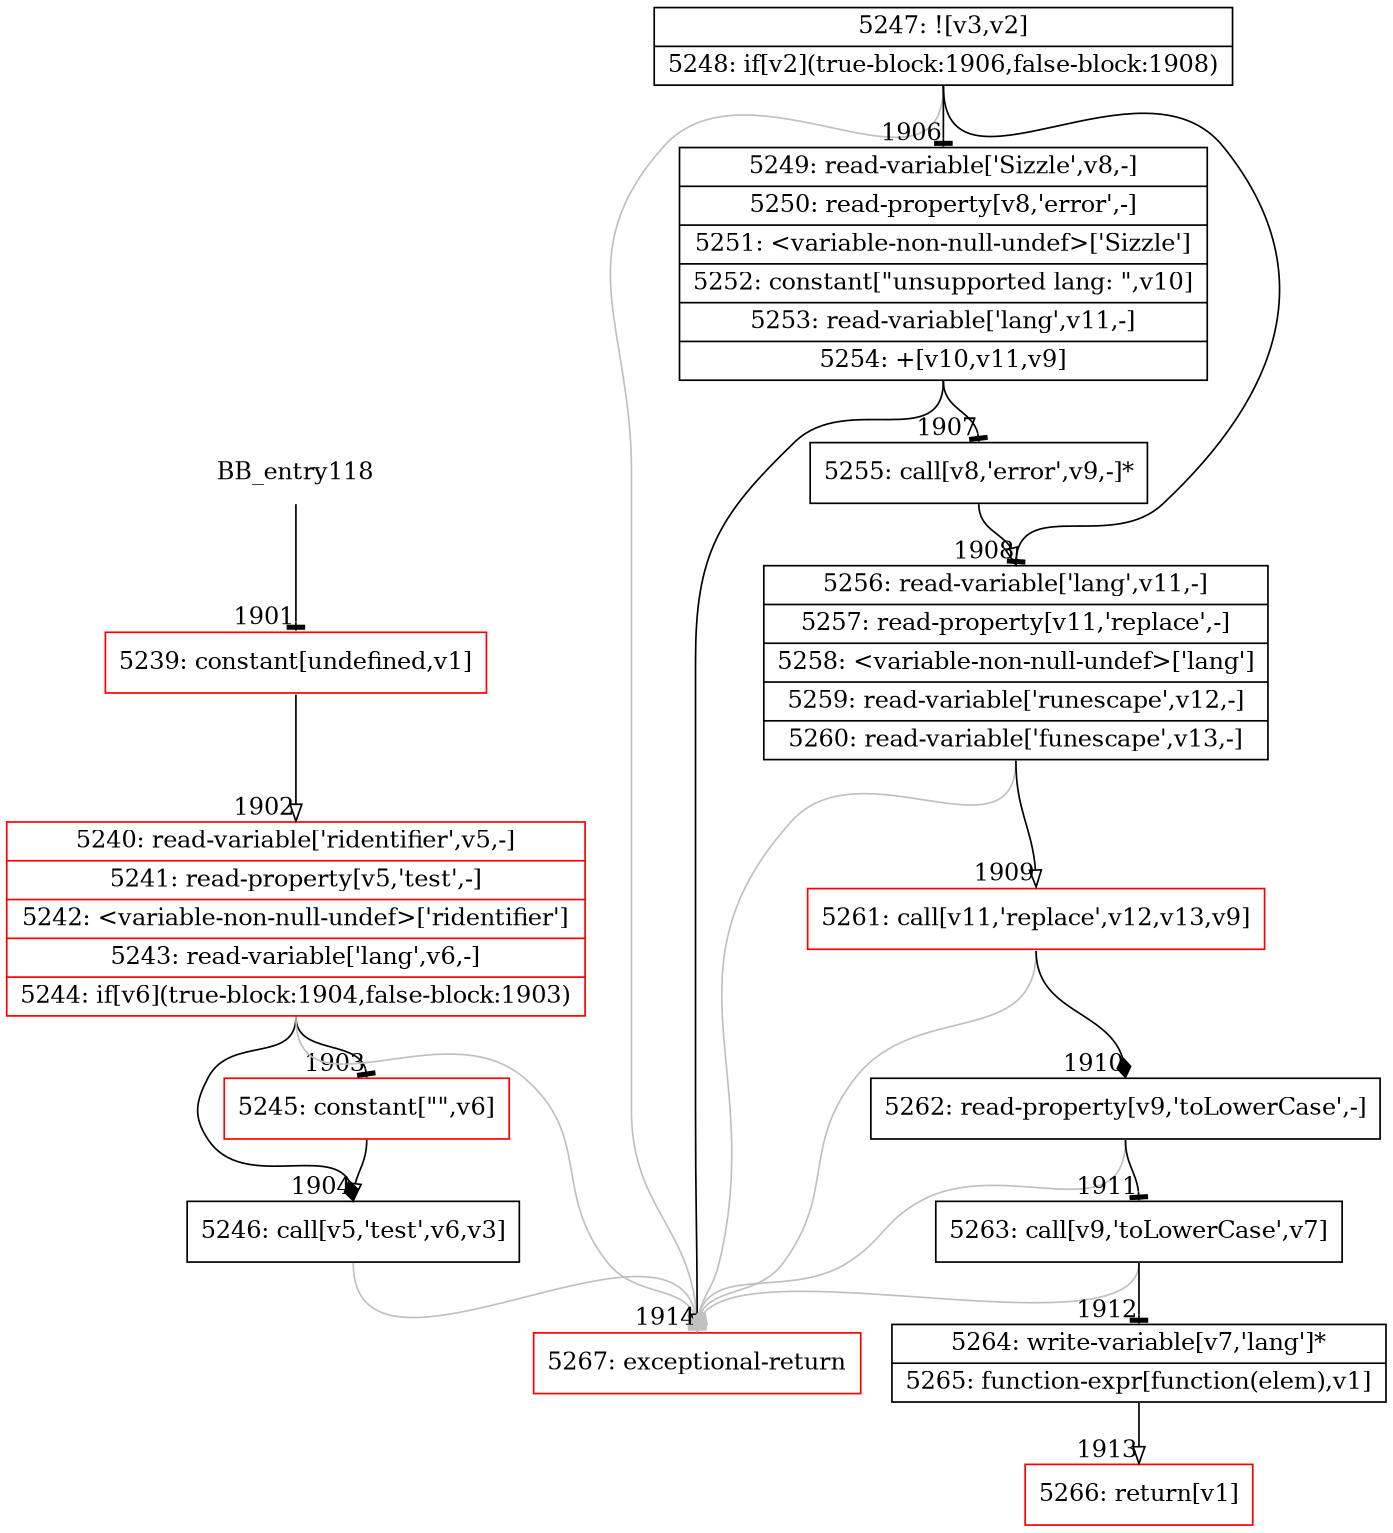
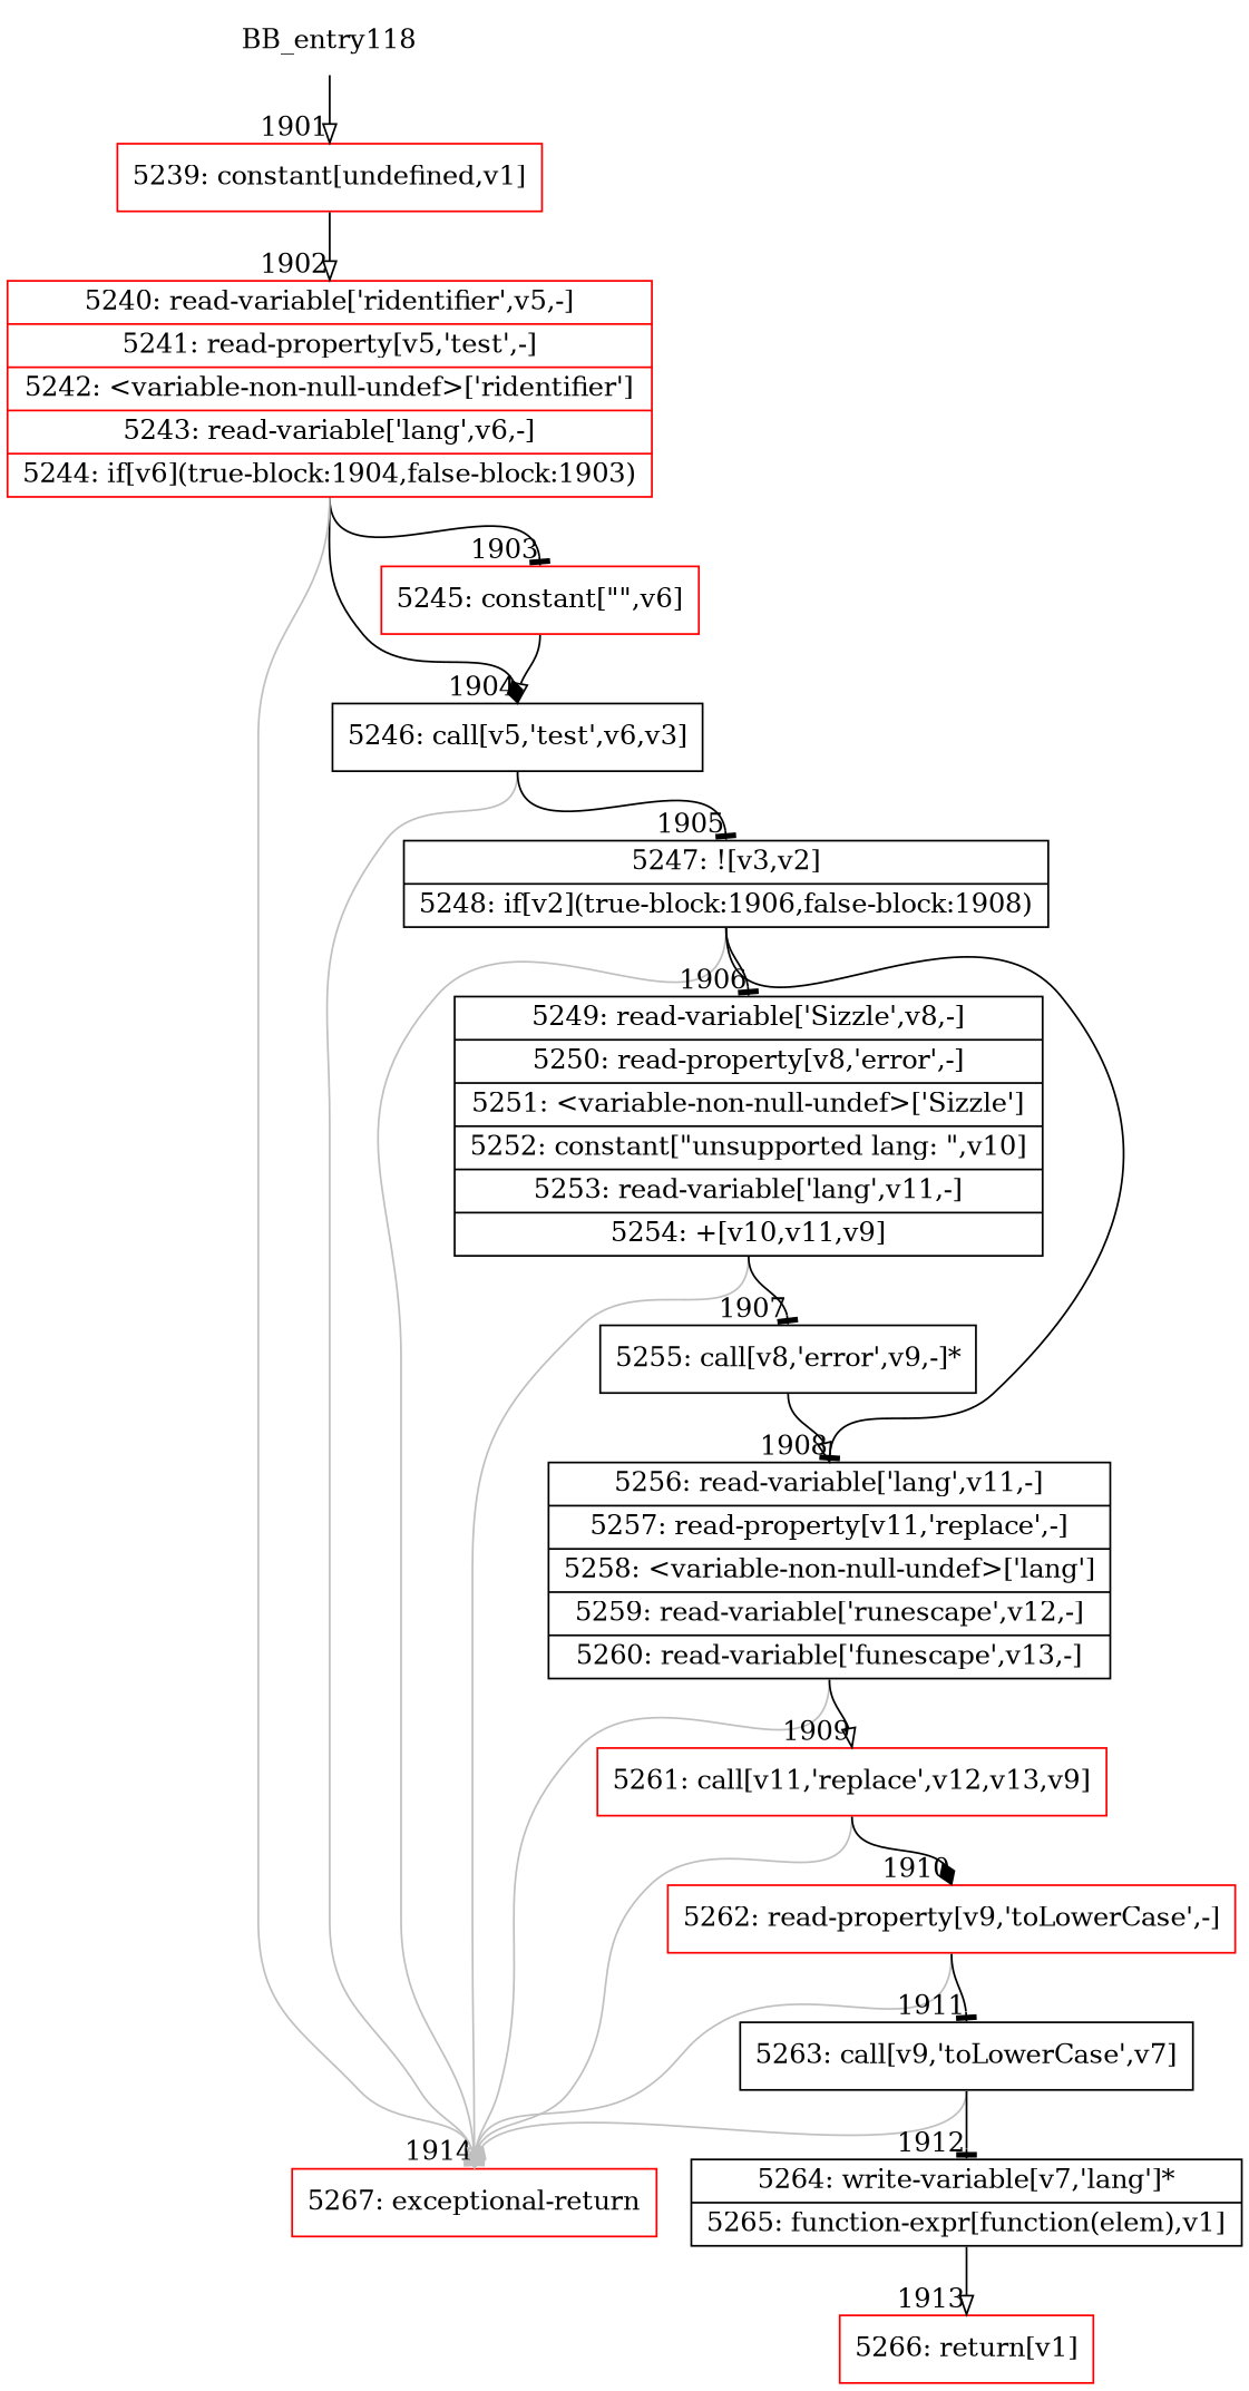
  digraph {
    rankdir=TD
    node [color=red shape=record]
    edge [arrowhead=tee headport=n tailport=s]
    n1 [label=BB_entry118 shape=none]
    n2 [label="{5239: constant[undefined,v1]}"]
    n3 [label="{5240: read-variable['ridentifier',v5,-]|5241: read-property[v5,'test',-]|5242: \<variable-non-null-undef\>['ridentifier']|5243: read-variable['lang',v6,-]|5244: if[v6](true-block:1904,false-block:1903)}"]
    n4 [color=black label="{5246: call[v5,'test',v6,v3]}"]
    n5 [label="{5245: constant[\"\",v6]}"]
    n6 [label="{5267: exceptional-return}"]
    n7 [color=black label="{5247: ![v3,v2]|5248: if[v2](true-block:1906,false-block:1908)}"]
    n8 [color=black label="{5249: read-variable['Sizzle',v8,-]|5250: read-property[v8,'error',-]|5251: \<variable-non-null-undef\>['Sizzle']|5252: constant[\"unsupported lang: \",v10]|5253: read-variable['lang',v11,-]|5254: +[v10,v11,v9]}"]
    n9 [color=black label="{5256: read-variable['lang',v11,-]|5257: read-property[v11,'replace',-]|5258: \<variable-non-null-undef\>['lang']|5259: read-variable['runescape',v12,-]|5260: read-variable['funescape',v13,-]}"]
    n10 [color=black label="{5255: call[v8,'error',v9,-]*}"]
    n11 [label="{5261: call[v11,'replace',v12,v13,v9]}"]
-   n12 [color=black label="{5262: read-property[v9,'toLowerCase',-]}"]
+   n12 [label="{5262: read-property[v9,'toLowerCase',-]}"]
    n13 [color=black label="{5263: call[v9,'toLowerCase',v7]}"]
    n14 [color=black label="{5264: write-variable[v7,'lang']*|5265: function-expr[function(elem),v1]}"]
    n15 [label="{5266: return[v1]}"]
-   n1 -> n2 [headlabel="    1901"]
+   n1 -> n2 [arrowhead=onormal headlabel="    1901"]
    n2 -> n3 [arrowhead=onormal headlabel="      1902"]
    n3 -> n4 [arrowhead=diamond headlabel="      1904"]
    n3 -> n5 [headlabel="      1903"]
    n3 -> n6 [arrowhead=onormal color=gray headlabel="      1914"]
    n4 -> n6 [color=gray]
+   n4 -> n7 [headlabel="      1905"]
    n5 -> n4 [arrowhead=onormal]
    n7 -> n6 [color=gray]
    n7 -> n8 [headlabel="      1906"]
    n7 -> n9 [headlabel="      1908"]
-   n8 -> n6 [arrowhead=onormal color=black]
+   n8 -> n6 [arrowhead=onormal color=gray]
    n8 -> n10 [headlabel="      1907"]
    n9 -> n6 [color=gray]
    n9 -> n11 [arrowhead=onormal headlabel="      1909"]
    n10 -> n9 [arrowhead=onormal]
    n11 -> n6 [arrowhead=diamond color=gray]
    n11 -> n12 [arrowhead=diamond headlabel="      1910"]
    n12 -> n6 [arrowhead=diamond color=gray]
    n12 -> n13 [headlabel="      1911"]
    n13 -> n6 [arrowhead=diamond color=gray]
    n13 -> n14 [headlabel="      1912"]
    n14 -> n15 [arrowhead=onormal headlabel="      1913"]
  }
